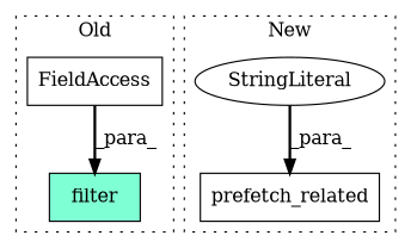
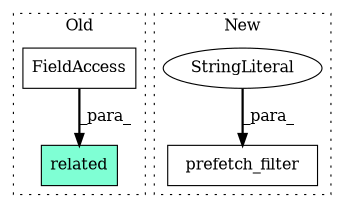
  digraph {
    node [a=32 fillcolor=white shape=box style=filled]
    edge [style=bold]
-   n1 [fillcolor=aquamarine l="7,1" label=filter s="1329,1341"]
+   n1 [fillcolor=aquamarine l="7,1" label=related s="1329,1341"]
    n2 [a=22 l=20 label=FieldAccess s=1308]
-   n3 [l="17,1" label=prefetch_related s="1660,1694"]
+   n3 [l="17,1" label=prefetch_filter s="1660,1694"]
    n4 [a=45 l=17 label=StringLiteral s=1677 shape=ellipse]
    subgraph cluster_1 {
      label=Old
      style=dotted
      n1
      n2
    }
    subgraph cluster_2 {
      label=New
      style=dotted
      n3
      n4
    }
    n2 -> n1 [label=_para_]
    n4 -> n3 [label=_para_]
  }
